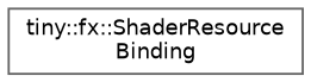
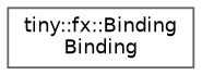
  digraph {
    rankdir=LR
    fontname="DejaVu Sans"
-   n1 [color=grey40 fillcolor=white fontname="DejaVu Sans" fontsize=10 height=0.2 label="tiny::fx::ShaderResource\lBinding" shape=box style=filled width=0.4]
+   n1 [color=grey40 fillcolor=white fontname="DejaVu Sans" fontsize=10 height=0.2 label="tiny::fx::Binding\lBinding" shape=box style=filled width=0.4]
  }
